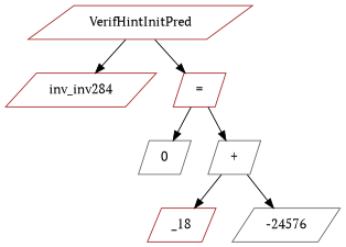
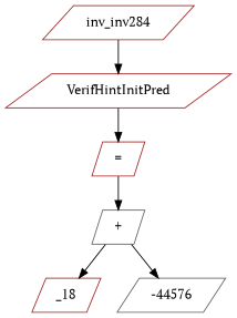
  digraph {
    fontname="PT Serif"
    node [color=brown fontname="PT Serif" shape=parallelogram]
    edge [fontname="PT Serif"]
    n1 [label=inv_inv284]
    n2 [label=VerifHintInitPred]
    n3 [label="="]
-   n4 [color=gray40 label=0]
    n5 [color=gray40 label="+"]
    n6 [label=_18]
-   n7 [color=gray40 label=-24576]
-   n2 -> n1
+   n7 [color=gray40 label=-44576]
+   n1 -> n2
    n2 -> n3
-   n3 -> n4
    n3 -> n5
    n5 -> n6
    n5 -> n7
  }
